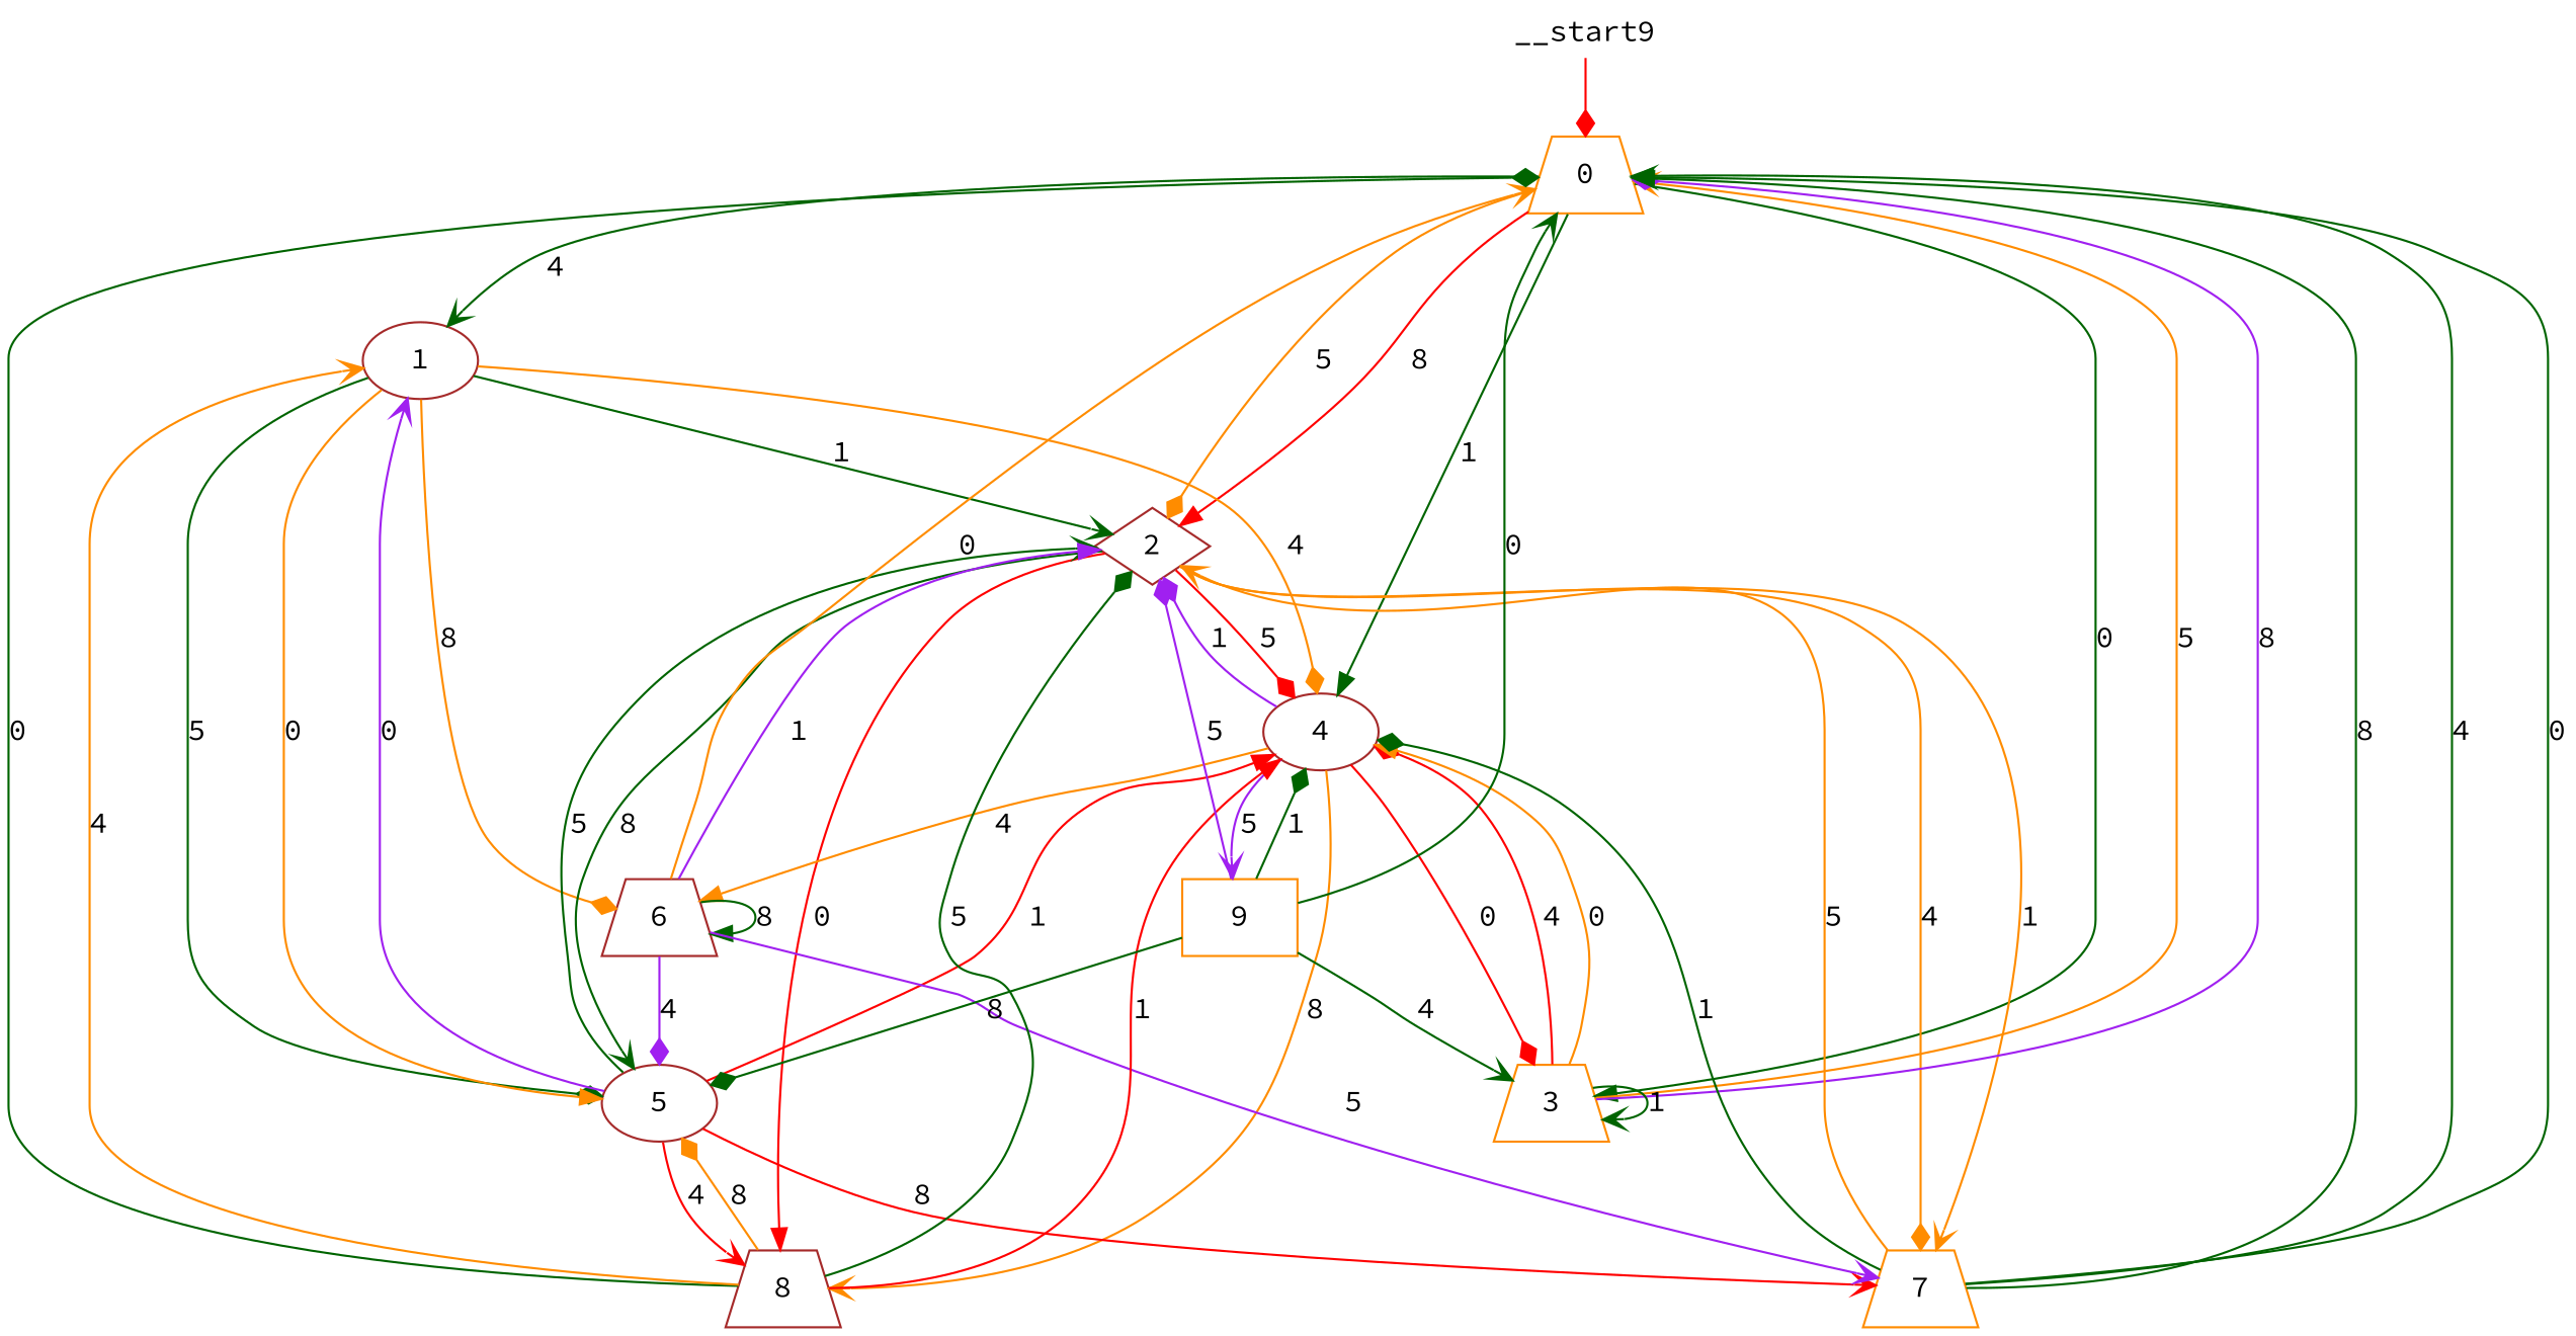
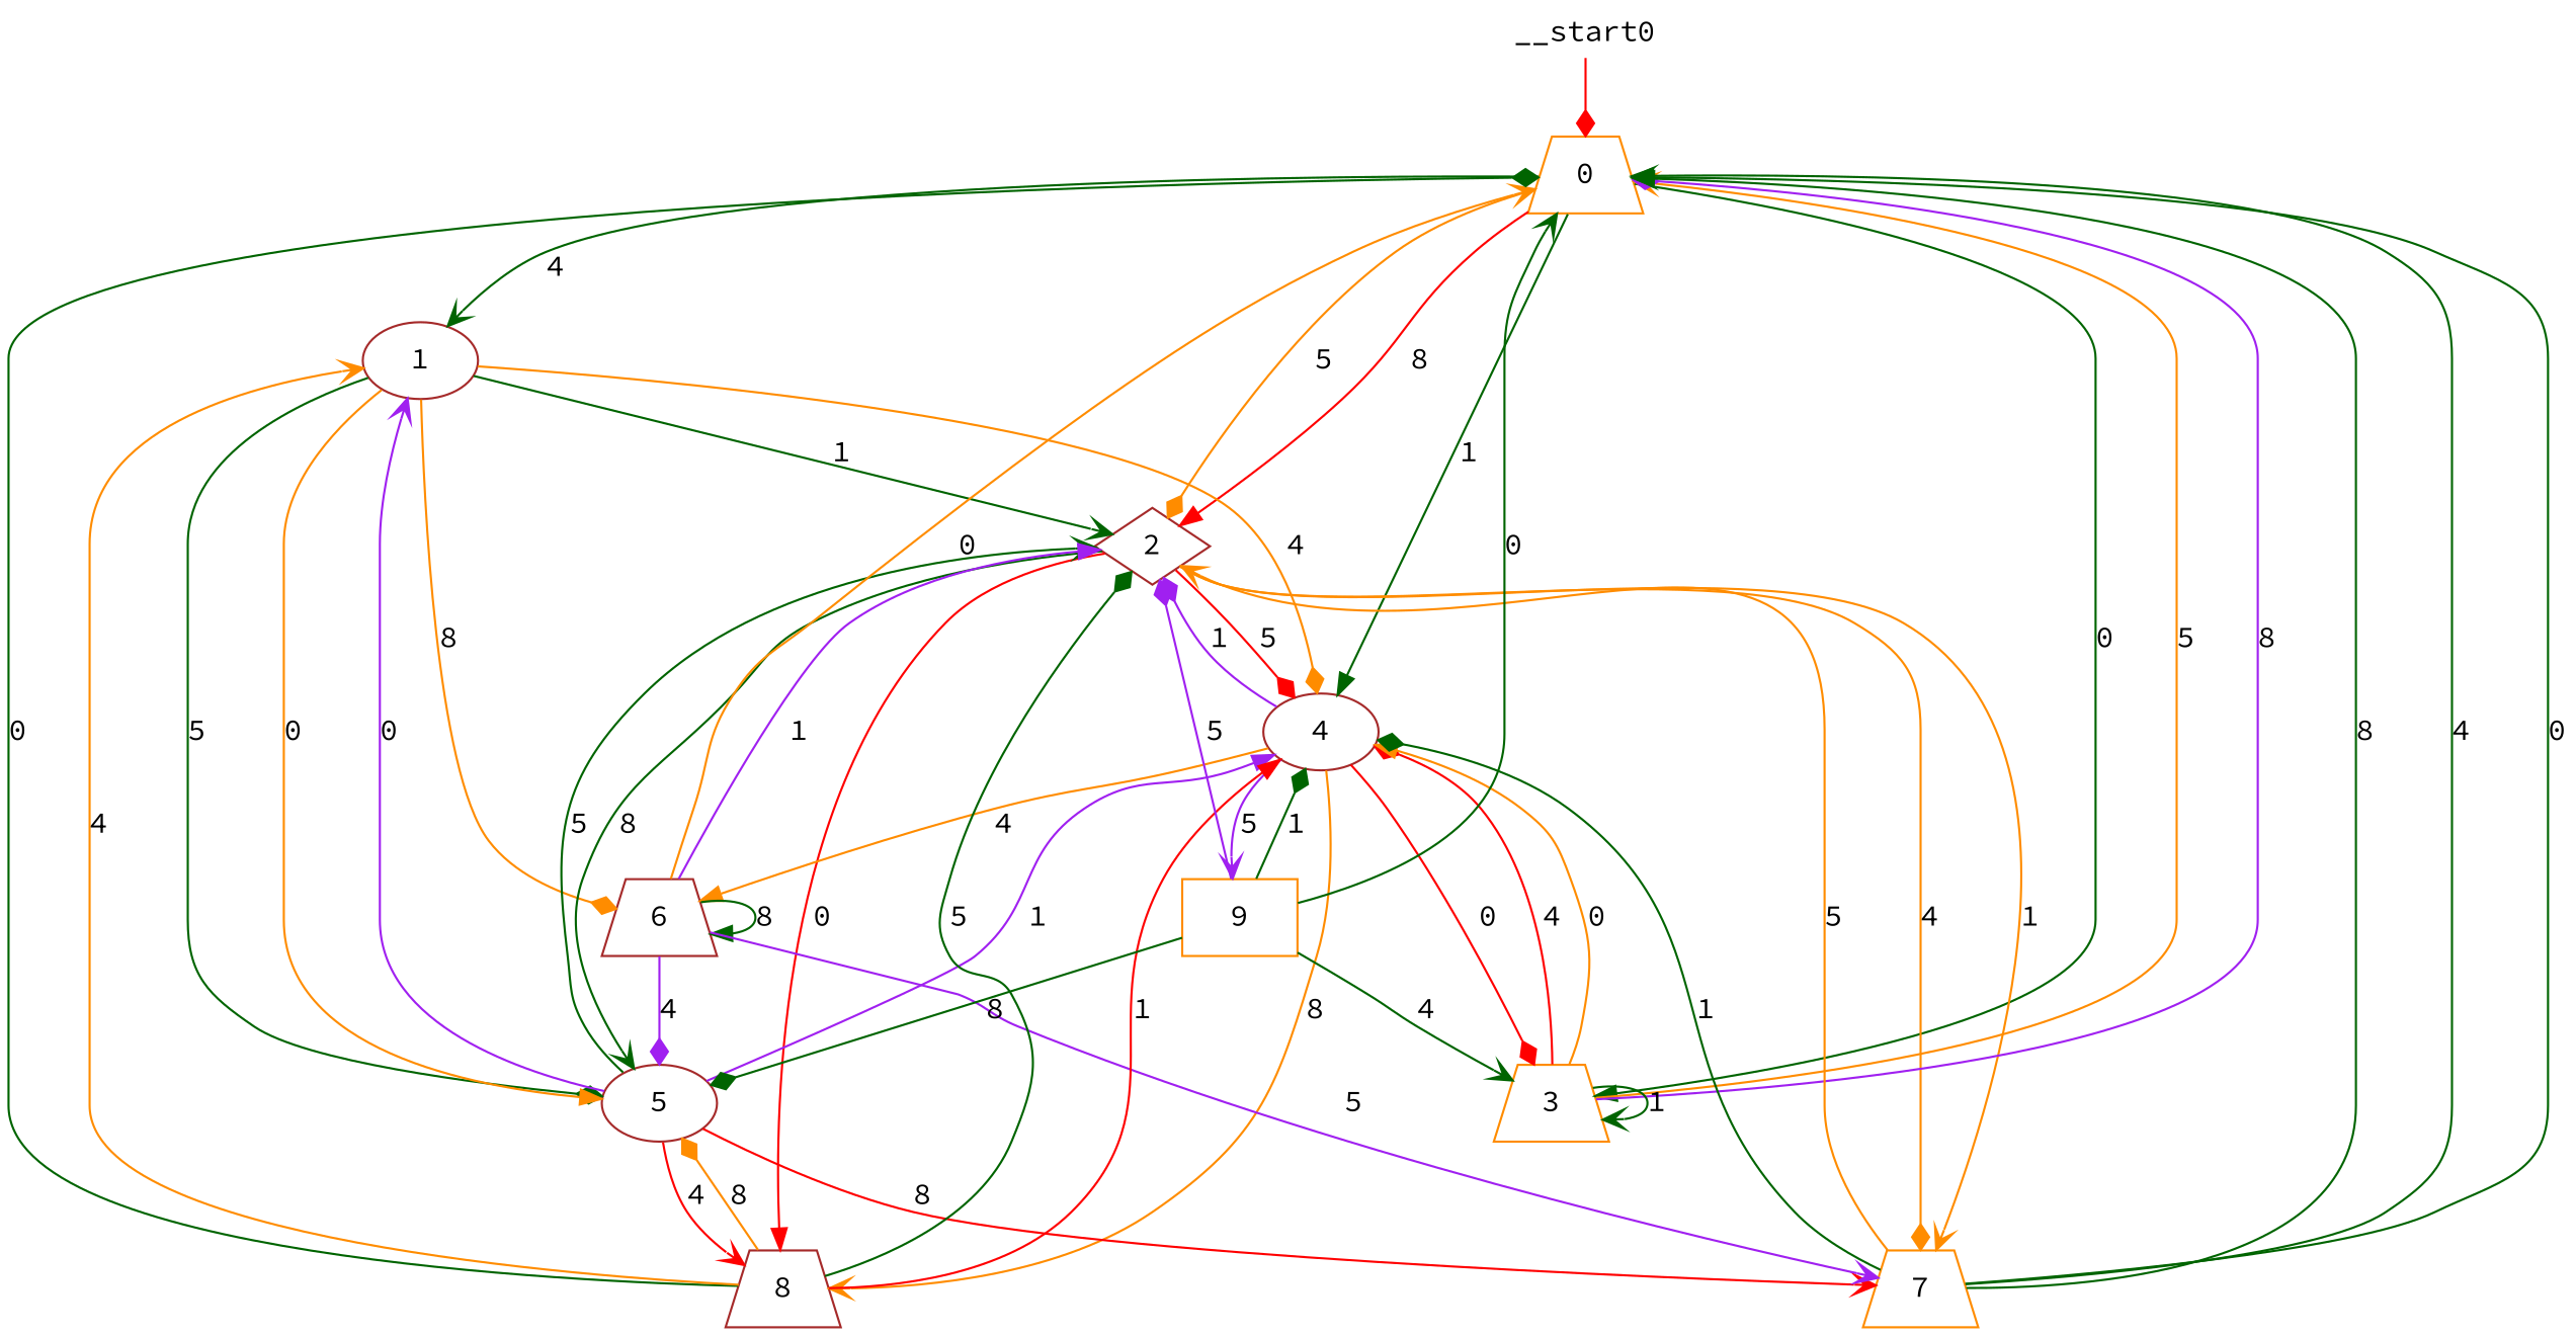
  digraph {
    fontname="Source Code Pro"
    node [color=brown fontname="Source Code Pro" shape=trapezium]
    edge [arrowhead=vee color=darkgreen fontname="Source Code Pro"]
    n1 [color=darkorange label=0]
    n2 [label=1 shape=ellipse]
    n3 [label=2 shape=diamond]
    n4 [color=darkorange label=3]
    n5 [label=4 shape=ellipse]
    n6 [label=5 shape=ellipse]
    n7 [label=6]
    n8 [color=darkorange label=7]
    n9 [label=8]
    n10 [color=darkorange label=9 shape=box]
-   __start0 [height=0 shape=none width=0 label=__start9]
+   __start0 [height=0 shape=none width=0]
    n1 -> n2 [label=4]
    n1 -> n3 [arrowhead=diamond color=darkorange label=5]
    n1 -> n3 [arrowhead=normal color=red label=8]
    n1 -> n4 [arrowhead=normal label=0]
    n1 -> n5 [arrowhead=normal label=1]
    n2 -> n3 [label=1]
    n2 -> n5 [arrowhead=diamond color=darkorange label=4]
    n2 -> n6 [arrowhead=diamond label=5]
    n2 -> n6 [arrowhead=normal color=darkorange label=0]
    n2 -> n7 [arrowhead=diamond color=darkorange label=8]
    n3 -> n5 [arrowhead=diamond color=red label=5]
    n3 -> n6 [label=8]
    n3 -> n8 [arrowhead=diamond color=darkorange label=4]
    n3 -> n8 [color=darkorange label=1]
    n3 -> n9 [arrowhead=normal color=red label=0]
    n4 -> n1 [color=darkorange label=5]
    n4 -> n1 [arrowhead=diamond color=purple label=8]
    n4 -> n4 [label=1]
    n4 -> n5 [arrowhead=diamond color=red label=4]
    n4 -> n5 [arrowhead=normal color=darkorange label=0]
    n5 -> n3 [arrowhead=diamond color=purple label=1]
    n5 -> n4 [arrowhead=diamond color=red label=0]
    n5 -> n7 [arrowhead=normal color=darkorange label=4]
    n5 -> n9 [color=darkorange label=8]
    n5 -> n10 [color=purple label=5]
    n6 -> n2 [color=purple label=0]
    n6 -> n3 [label=5]
-   n6 -> n5 [arrowhead=normal color=red label=1]
+   n6 -> n5 [arrowhead=normal color=purple label=1]
    n6 -> n8 [color=red label=8]
    n6 -> n9 [color=red label=4]
    n7 -> n1 [color=darkorange label=0]
    n7 -> n3 [arrowhead=normal color=purple label=1]
    n7 -> n6 [arrowhead=diamond color=purple label=4]
    n7 -> n7 [arrowhead=normal label=8]
    n7 -> n8 [color=purple label=5]
    n8 -> n1 [arrowhead=normal label=4]
    n8 -> n1 [label=0]
    n8 -> n1 [arrowhead=normal label=8]
    n8 -> n3 [color=darkorange label=5]
    n8 -> n5 [arrowhead=diamond label=1]
    n9 -> n1 [arrowhead=diamond label=0]
    n9 -> n2 [color=darkorange label=4]
    n9 -> n3 [arrowhead=diamond label=5]
    n9 -> n5 [arrowhead=normal color=red label=1]
    n9 -> n6 [arrowhead=diamond color=darkorange label=8]
    n10 -> n1 [label=0]
    n10 -> n3 [arrowhead=diamond color=purple label=5]
    n10 -> n4 [label=4]
    n10 -> n5 [arrowhead=diamond label=1]
    n10 -> n6 [arrowhead=diamond label=8]
    __start0 -> n1 [arrowhead=diamond color=red]
  }
